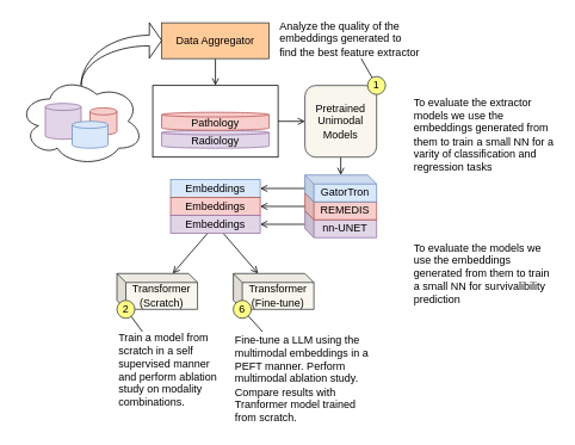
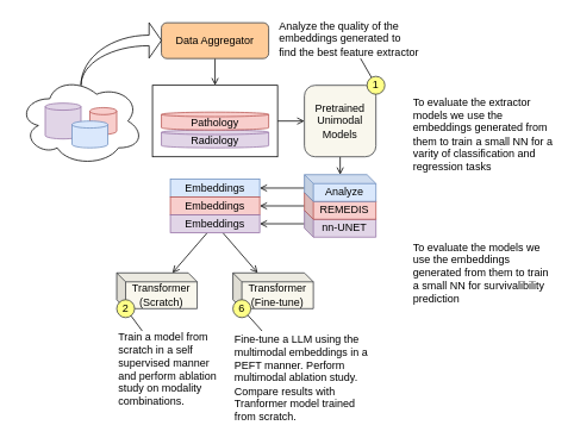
  <mxCell id="0" />
  <mxCell id="1" parent="0" />
  <mxCell id="2" value="" style="ellipse;shape=cloud;whiteSpace=wrap;html=1;rounded=1;glass=0;shadow=0;" vertex="1" parent="1"><mxGeometry y="85" width="140" height="100" as="geometry" x="20" /></mxCell>
  <mxCell id="3" style="edgeStyle=none;html=1;endArrow=open;endFill=0;" edge="1" parent="1" source="4" target="29"><mxGeometry relative="1" as="geometry" /></mxCell>
  <mxCell id="4" value="nn-UNET" style="shape=cube;whiteSpace=wrap;html=1;boundedLbl=1;backgroundOutline=1;darkOpacity=0.05;darkOpacity2=0.1;size=10;fillColor=#e1d5e7;strokeColor=#9673a6;" vertex="1" parent="1"><mxGeometry x="340" y="235" width="80" height="30" as="geometry" /></mxCell>
  <mxCell id="5" style="edgeStyle=none;html=1;endArrow=open;endFill=0;" edge="1" parent="1" source="6" target="26"><mxGeometry relative="1" as="geometry" /></mxCell>
  <mxCell id="6" value="REMEDIS" style="shape=cube;whiteSpace=wrap;html=1;boundedLbl=1;backgroundOutline=1;darkOpacity=0.05;darkOpacity2=0.1;size=10;fillColor=#f8cecc;strokeColor=#b85450;" vertex="1" parent="1"><mxGeometry x="340" y="215" width="80" height="30" as="geometry" /></mxCell>
  <mxCell id="7" style="edgeStyle=none;html=1;endArrow=open;endFill=0;" edge="1" parent="1" source="8" target="18"><mxGeometry relative="1" as="geometry" /></mxCell>
  <mxCell id="8" value="" style="rounded=0;whiteSpace=wrap;html=1;" vertex="1" parent="1"><mxGeometry x="170" y="95" width="140" height="80" as="geometry" /></mxCell>
  <mxCell id="9" style="edgeStyle=none;html=1;endArrow=open;endFill=0;" edge="1" parent="1" source="10" target="8"><mxGeometry relative="1" as="geometry" /></mxCell>
- <mxCell id="10" value="Data Aggregator" style="whiteSpace=wrap;html=1;fillColor=#ffcc99;strokeColor=#36393d;rounded=0;" vertex="1" parent="1"><mxGeometry x="180" y="25" width="120" height="40" as="geometry" /></mxCell>
+ <mxCell id="10" value="Data Aggregator" style="rounded=1;whiteSpace=wrap;html=1;fillColor=#ffcc99;strokeColor=#36393d;" vertex="1" parent="1"><mxGeometry x="180" y="25" width="120" height="40" as="geometry" /></mxCell>
  <mxCell id="11" value="" style="shape=cylinder3;whiteSpace=wrap;html=1;boundedLbl=1;backgroundOutline=1;size=3.917;fillColor=#e1d5e7;strokeColor=#9673a6;" vertex="1" parent="1"><mxGeometry x="50" y="115" width="40" height="40" as="geometry" /></mxCell>
  <mxCell id="12" value="" style="shape=cylinder3;whiteSpace=wrap;html=1;boundedLbl=1;backgroundOutline=1;size=3.917;fillColor=#f8cecc;strokeColor=#b85450;" vertex="1" parent="1"><mxGeometry x="100" y="120" width="30" height="30" as="geometry" /></mxCell>
  <mxCell id="13" value="" style="shape=cylinder3;whiteSpace=wrap;html=1;boundedLbl=1;backgroundOutline=1;size=3.917;fillColor=#dae8fc;strokeColor=#6c8ebf;" vertex="1" parent="1"><mxGeometry x="80" y="135" width="40" height="30" as="geometry" /></mxCell>
  <mxCell id="14" value="" style="html=1;shadow=0;dashed=0;align=center;verticalAlign=middle;shape=mxgraph.arrows2.jumpInArrow;dy=5.92;dx=13.8;arrowHead=39.52;" vertex="1" parent="1"><mxGeometry x="90" y="25" width="90" height="70" as="geometry" /></mxCell>
  <mxCell id="15" value="Radiology" style="shape=cylinder3;whiteSpace=wrap;html=1;boundedLbl=1;backgroundOutline=1;size=2.552;fillColor=#e1d5e7;strokeColor=#9673a6;" vertex="1" parent="1"><mxGeometry x="180" y="145" width="120" height="20" as="geometry" /></mxCell>
  <mxCell id="16" value="Pathology" style="shape=cylinder3;whiteSpace=wrap;html=1;boundedLbl=1;backgroundOutline=1;size=2.552;fillColor=#f8cecc;strokeColor=#b85450;" vertex="1" parent="1"><mxGeometry x="180" y="125" width="120" height="20" as="geometry" /></mxCell>
  <mxCell id="17" style="edgeStyle=none;html=1;endArrow=open;endFill=0;" edge="1" parent="1" source="18" target="23"><mxGeometry relative="1" as="geometry" /></mxCell>
  <mxCell id="18" value="Pretrained Unimodal Models" style="rounded=1;whiteSpace=wrap;html=1;glass=0;fillColor=#f9f7ed;strokeColor=#36393d;" vertex="1" parent="1"><mxGeometry x="340" y="95" width="80" height="80" as="geometry" /></mxCell>
  <mxCell id="19" style="edgeStyle=none;html=1;endArrow=none;endFill=0;" edge="1" parent="1" source="20" target="21"><mxGeometry relative="1" as="geometry" /></mxCell>
  <mxCell id="20" value="1" style="ellipse;whiteSpace=wrap;html=1;fillColor=#ffff88;strokeColor=#36393d;" vertex="1" parent="1"><mxGeometry x="410" y="85" width="20" height="20" as="geometry" /></mxCell>
  <mxCell id="21" value="Analyze the quality of the embeddings generated to find the best feature extractor" style="text;html=1;strokeColor=none;fillColor=none;align=left;verticalAlign=middle;whiteSpace=wrap;rounded=0;" vertex="1" parent="1"><mxGeometry x="310" y="20" width="160" height="45" as="geometry" /></mxCell>
  <mxCell id="22" style="edgeStyle=none;html=1;endArrow=open;endFill=0;" edge="1" parent="1" source="23" target="25"><mxGeometry relative="1" as="geometry" /></mxCell>
- <mxCell id="23" value="GatorTron" style="shape=cube;whiteSpace=wrap;html=1;boundedLbl=1;backgroundOutline=1;darkOpacity=0.05;darkOpacity2=0.1;size=10;fillColor=#dae8fc;strokeColor=#6c8ebf;" vertex="1" parent="1"><mxGeometry x="340" y="195" width="80" height="30" as="geometry" /></mxCell>
+ <mxCell id="23" value="Analyze" style="shape=cube;whiteSpace=wrap;html=1;boundedLbl=1;backgroundOutline=1;darkOpacity=0.05;darkOpacity2=0.1;size=10;fillColor=#dae8fc;strokeColor=#6c8ebf;" vertex="1" parent="1"><mxGeometry x="340" y="195" width="80" height="30" as="geometry" /></mxCell>
  <mxCell id="24" value="Transformer (Scratch)" style="shape=cube;whiteSpace=wrap;html=1;boundedLbl=1;backgroundOutline=1;darkOpacity=0.05;darkOpacity2=0.1;size=10;fillColor=#f9f7ed;strokeColor=#36393d;" vertex="1" parent="1"><mxGeometry x="130" y="305" width="90" height="40" as="geometry" /></mxCell>
  <mxCell id="25" value="Embeddings" style="rounded=0;whiteSpace=wrap;html=1;glass=0;sketch=0;fillColor=#dae8fc;strokeColor=#6c8ebf;" vertex="1" parent="1"><mxGeometry x="190" y="200" width="100" height="20" as="geometry" /></mxCell>
  <mxCell id="26" value="Embeddings" style="rounded=0;whiteSpace=wrap;html=1;glass=0;sketch=0;fillColor=#f8cecc;strokeColor=#b85450;" vertex="1" parent="1"><mxGeometry x="190" y="220" width="100" height="20" as="geometry" /></mxCell>
  <mxCell id="27" style="edgeStyle=none;html=1;endArrow=open;endFill=0;" edge="1" parent="1" source="29" target="24"><mxGeometry relative="1" as="geometry" /></mxCell>
  <mxCell id="28" style="edgeStyle=none;html=1;endArrow=open;endFill=0;" edge="1" parent="1" source="29" target="33"><mxGeometry relative="1" as="geometry" /></mxCell>
  <mxCell id="29" value="Embeddings" style="rounded=0;whiteSpace=wrap;html=1;glass=0;sketch=0;fillColor=#e1d5e7;strokeColor=#9673a6;" vertex="1" parent="1"><mxGeometry x="190" y="240" width="100" height="20" as="geometry" /></mxCell>
  <mxCell id="30" value="2" style="ellipse;whiteSpace=wrap;html=1;fillColor=#ffff88;strokeColor=#36393d;" vertex="1" parent="1"><mxGeometry x="130" y="335" width="20" height="20" as="geometry" /></mxCell>
  <mxCell id="31" style="edgeStyle=none;html=1;endArrow=none;endFill=0;" edge="1" parent="1" source="32" target="30"><mxGeometry relative="1" as="geometry" /></mxCell>
  <mxCell id="32" value="Train a model from scratch in a self supervised manner and perform ablation study on modality combinations.&amp;nbsp;" style="text;html=1;strokeColor=none;fillColor=none;align=left;verticalAlign=middle;whiteSpace=wrap;rounded=0;" vertex="1" parent="1"><mxGeometry x="130" y="370" width="120" height="85" as="geometry" /></mxCell>
  <mxCell id="33" value="Transformer &lt;br&gt;(Fine-tune)" style="shape=cube;whiteSpace=wrap;html=1;boundedLbl=1;backgroundOutline=1;darkOpacity=0.05;darkOpacity2=0.1;size=10;fillColor=#f9f7ed;strokeColor=#36393d;" vertex="1" parent="1"><mxGeometry x="260" y="305" width="90" height="40" as="geometry" /></mxCell>
  <mxCell id="34" value="6" style="ellipse;whiteSpace=wrap;html=1;fillColor=#ffff88;strokeColor=#36393d;" vertex="1" parent="1"><mxGeometry x="260" y="335" width="20" height="20" as="geometry" /></mxCell>
  <mxCell id="35" style="edgeStyle=none;html=1;endArrow=none;endFill=0;" edge="1" parent="1" source="36" target="34"><mxGeometry relative="1" as="geometry" /></mxCell>
  <mxCell id="36" value="Fine-tune a LLM using the multimodal embeddings in a PEFT manner. Perform multimodal ablation study. Compare results with Tranformer model trained from scratch." style="text;html=1;strokeColor=none;fillColor=none;align=left;verticalAlign=middle;whiteSpace=wrap;rounded=0;" vertex="1" parent="1"><mxGeometry x="260" y="370" width="160" height="105" as="geometry" /></mxCell>
  <mxCell id="37" value="To evaluate the models we use the embeddings generated from them to train a small NN for survivalibility prediction" style="text;html=1;strokeColor=none;fillColor=none;align=left;verticalAlign=middle;whiteSpace=wrap;rounded=0;shadow=0;glass=0;sketch=0;" vertex="1" parent="1"><mxGeometry x="460" y="265" width="160" height="80" as="geometry" /></mxCell>
  <mxCell id="38" value="To evaluate the extractor models we use the embeddings generated from them to train a small NN for a varity of classification and regression tasks" style="text;html=1;strokeColor=none;fillColor=none;align=left;verticalAlign=middle;whiteSpace=wrap;rounded=0;shadow=0;glass=0;sketch=0;" vertex="1" parent="1"><mxGeometry x="460" y="105" width="160" height="90" as="geometry" /></mxCell>
